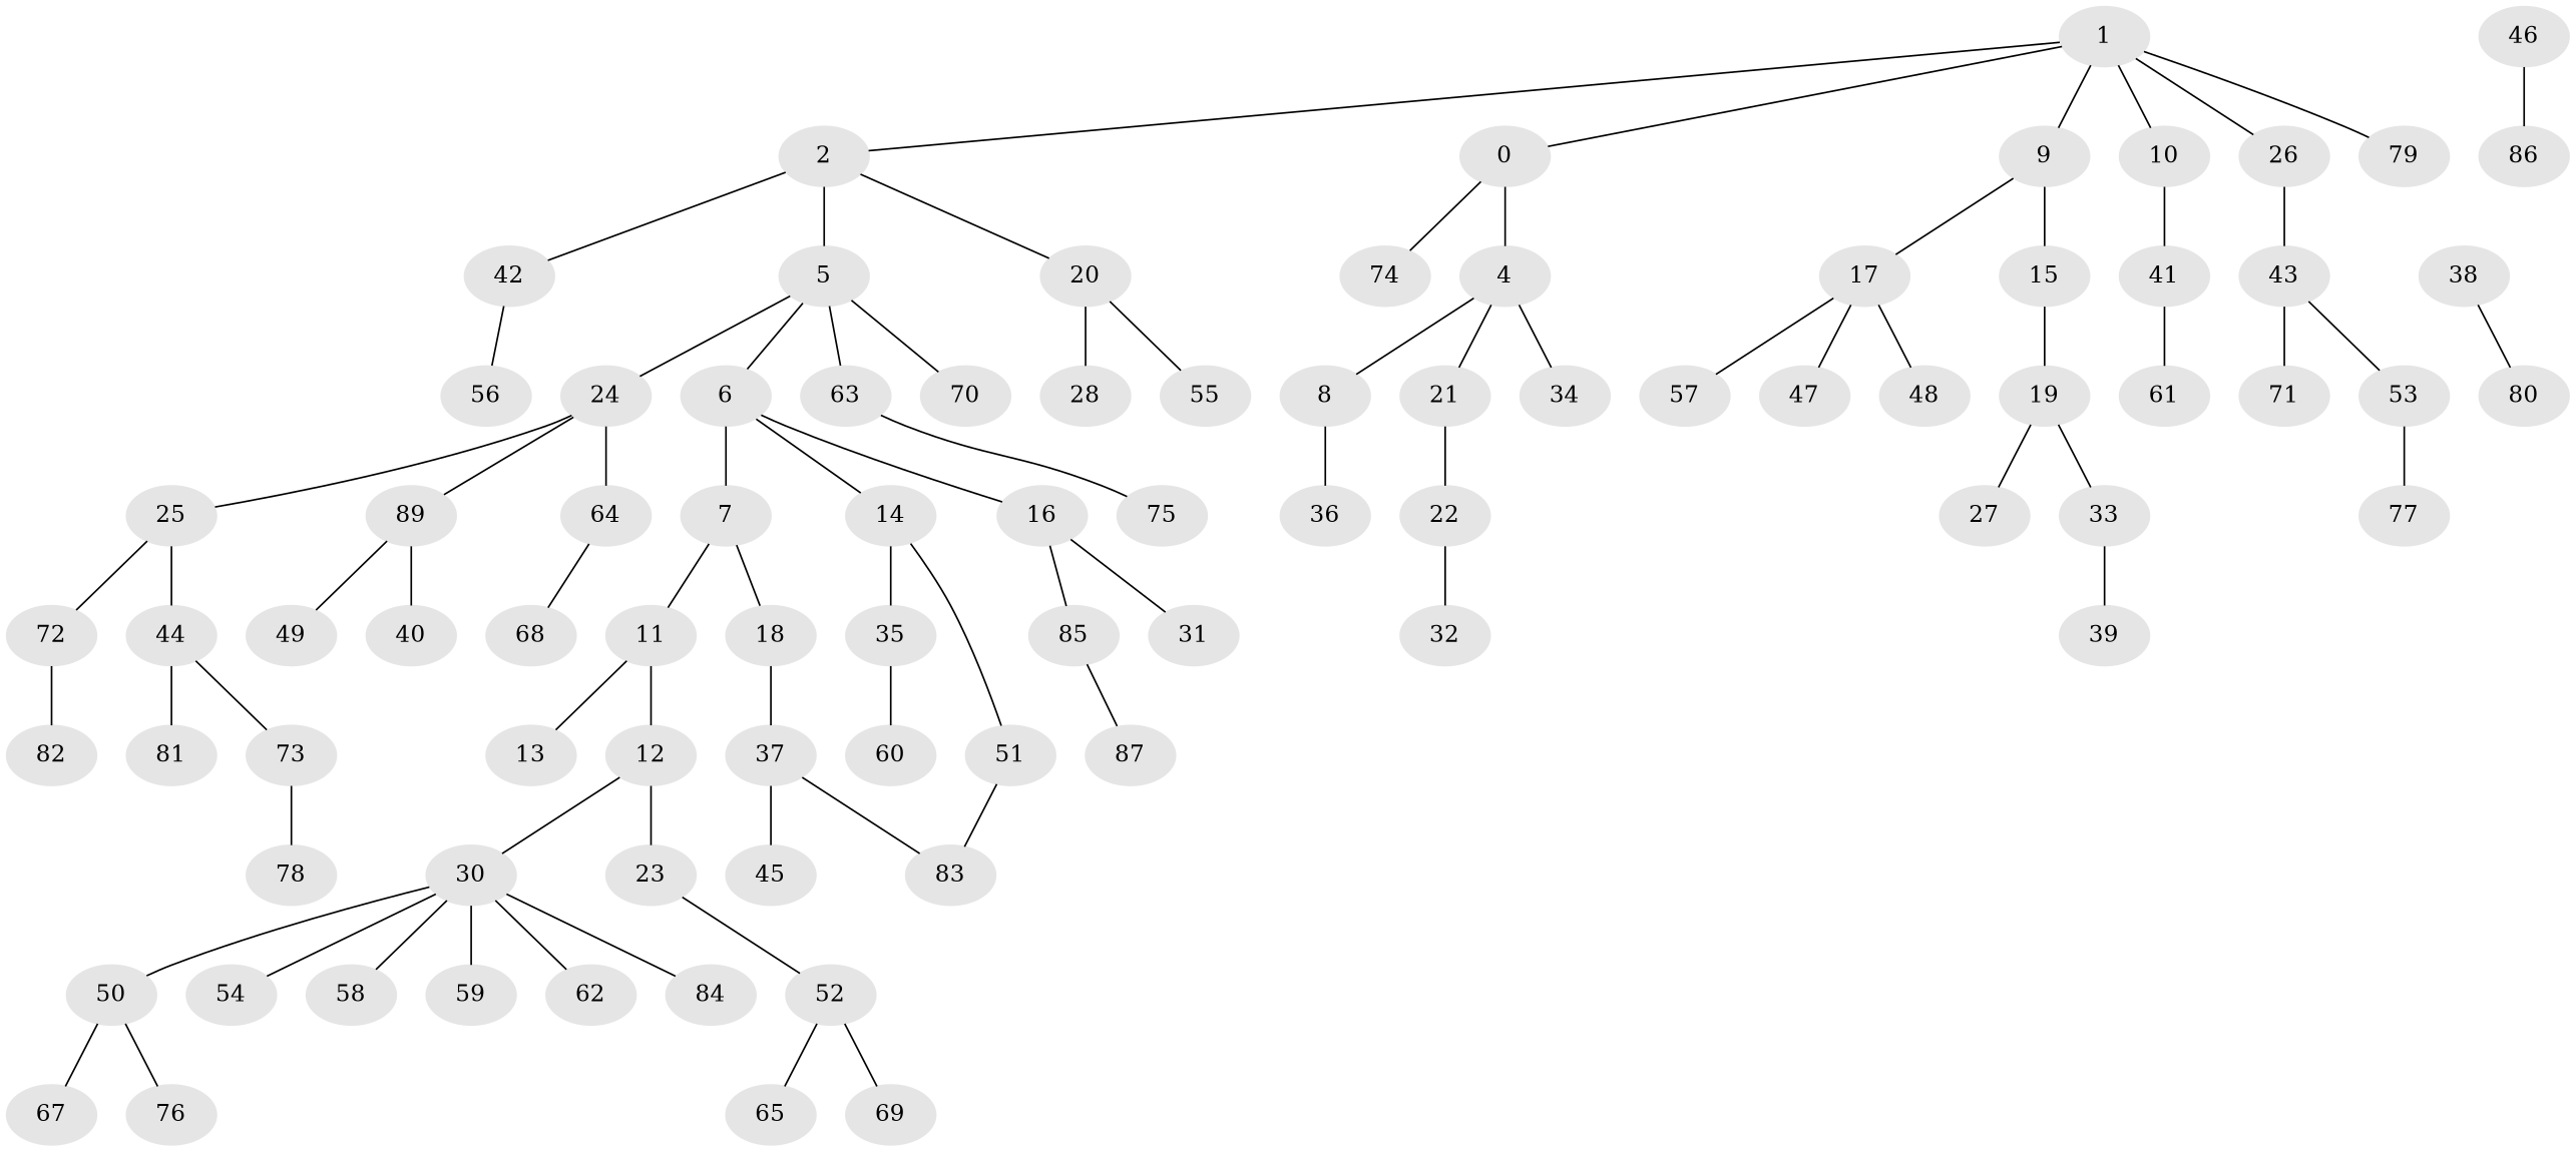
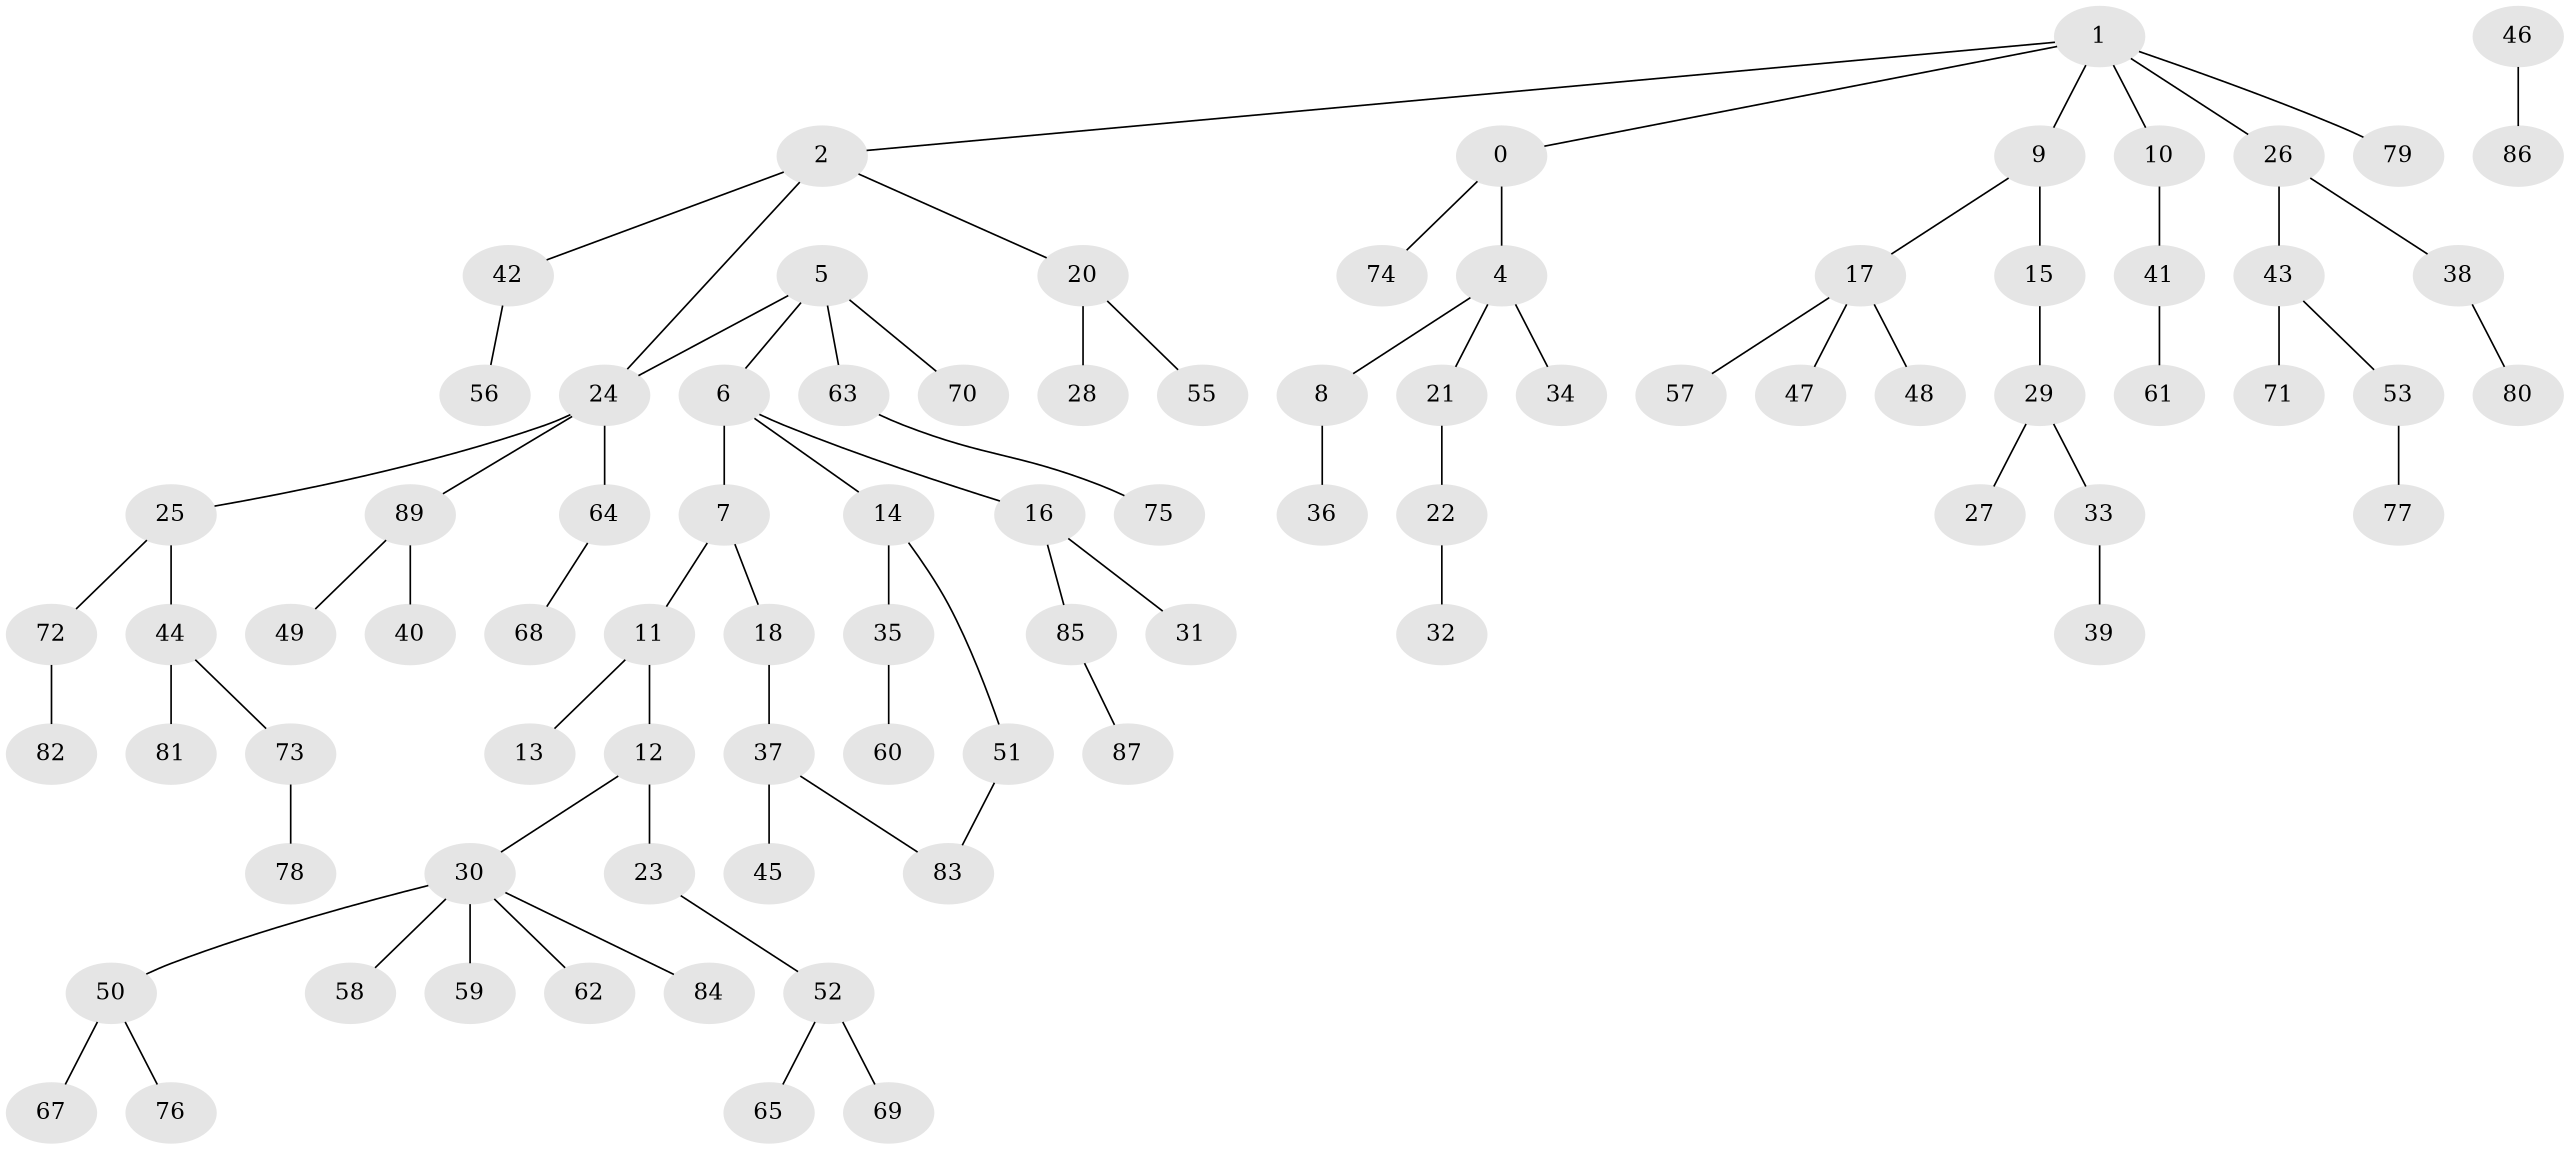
  graph {
    node [color=gray90 style=filled]
    1
    2
    n3 [label=0]
    9
    10
    26
    79
    5
    20
    42
    4
    74
    15
    17
    41
    38
    43
    6
    24
    63
    70
    28
    55
    56
    8
    21
    34
    36
    22
    7
    14
    16
    25
    n34 [label=89]
    64
    75
    11
    18
    35
    51
    31
    85
    12
    13
    37
-   19
+   19 [label=29]
    47
    48
    57
    61
    23
    30
    52
    50
-   54
    58
    59
    62
    84
    60
    83
    27
    33
    87
    45
    39
    32
    65
    69
    44
    72
    40
    49
    68
    73
    81
    82
    80
    53
    71
    67
    76
    46
    86
    77
    78
    1 -- 2
    1 -- n3
    1 -- 9
    1 -- 10
    1 -- 26
    1 -- 79
-   2 -- 5
+   2 -- 24
    2 -- 20
    2 -- 42
    n3 -- 4
    n3 -- 74
    9 -- 15
    9 -- 17
    10 -- 41
+   26 -- 38
    26 -- 43
    5 -- 6
    5 -- 24
    5 -- 63
    5 -- 70
    20 -- 28
    20 -- 55
    42 -- 56
    4 -- 8
    4 -- 21
    4 -- 34
    15 -- 19
    17 -- 47
    17 -- 48
    17 -- 57
    41 -- 61
    38 -- 80
    43 -- 53
    43 -- 71
    6 -- 7
    6 -- 14
    6 -- 16
    24 -- 25
    24 -- n34
    24 -- 64
    63 -- 75
    8 -- 36
    21 -- 22
    22 -- 32
    7 -- 11
    7 -- 18
    14 -- 35
    14 -- 51
    16 -- 31
    16 -- 85
    25 -- 44
    25 -- 72
    n34 -- 40
    n34 -- 49
    64 -- 68
    11 -- 12
    11 -- 13
    18 -- 37
    35 -- 60
    51 -- 83
    85 -- 87
    12 -- 23
    12 -- 30
    37 -- 83
    37 -- 45
    19 -- 27
    19 -- 33
    23 -- 52
    30 -- 50
-   30 -- 54
    30 -- 58
    30 -- 59
    30 -- 62
    30 -- 84
    52 -- 65
    52 -- 69
    50 -- 67
    50 -- 76
    33 -- 39
    44 -- 73
    44 -- 81
    72 -- 82
    73 -- 78
    53 -- 77
    46 -- 86
  }
